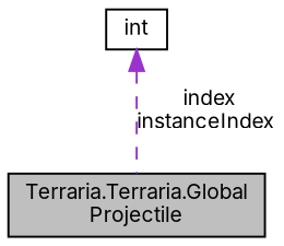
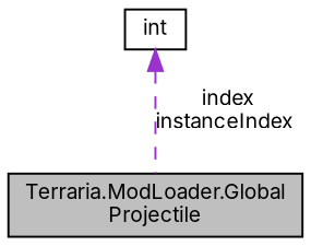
  digraph {
    fontname=Inter
    node [color=black fontname=Inter fontsize=10 shape=record style=filled]
-   n1 [fillcolor=grey75 fontcolor=black height=0.2 label="Terraria.Terraria.Global\lProjectile" width=0.4]
+   n1 [fillcolor=grey75 fontcolor=black height=0.2 label="Terraria.ModLoader.Global\lProjectile" width=0.4]
    n2 [fillcolor=white height=0.2 label=int width=0.4]
    n2 -> n1 [color=darkorchid3 dir=back fontname=Inter fontsize=10 label=" index\ninstanceIndex" labelfontname=Helvetica labelfontsize=10 style=dashed]
  }
